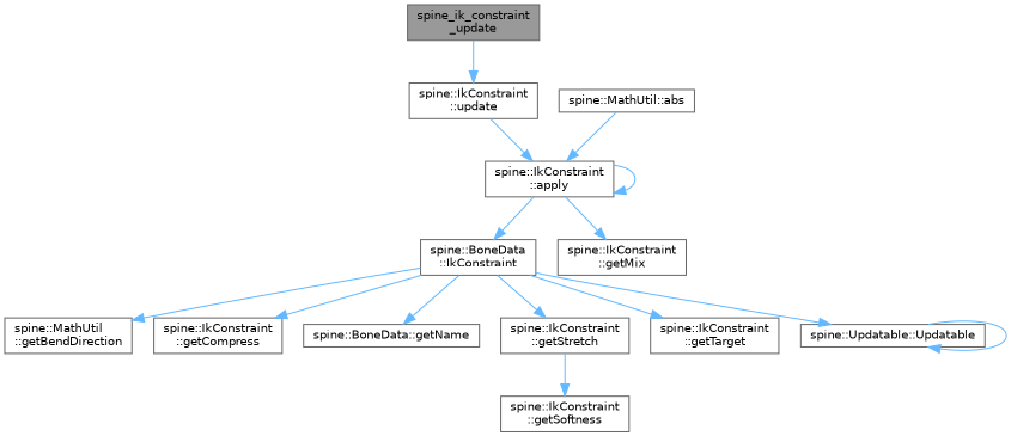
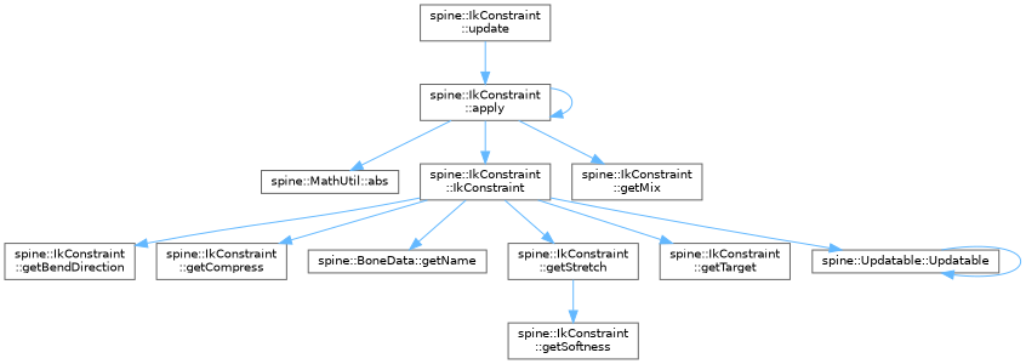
  digraph {
    rankdir=TB
    node [color=grey40 fillcolor=white fontname=Helvetica fontsize=10 shape=box style=filled]
    edge [color=steelblue1 fontname=Helvetica fontsize=10 labelfontname=Helvetica labelfontsize=10 style=solid]
-   n1 [color=gray40 fillcolor=grey60 fontcolor=black height=0.2 label="spine_ik_constraint\l_update" width=0.4]
    n2 [height=0.2 label="spine::IkConstraint\l::update" width=0.4]
    n3 [height=0.2 label="spine::IkConstraint\l::apply" width=0.4]
    n4 [height=0.2 label="spine::MathUtil::abs" width=0.4]
-   n5 [height=0.2 label="spine::BoneData\l::IkConstraint" width=0.4]
+   n5 [height=0.2 label="spine::IkConstraint\l::IkConstraint" width=0.4]
    n6 [height=0.2 label="spine::IkConstraint\l::getMix" width=0.4]
-   n7 [height=0.2 label="spine::MathUtil\l::getBendDirection" width=0.4]
+   n7 [height=0.2 label="spine::IkConstraint\l::getBendDirection" width=0.4]
    n8 [height=0.2 label="spine::IkConstraint\l::getCompress" width=0.4]
    n9 [height=0.2 label="spine::BoneData::getName" width=0.4]
    n10 [height=0.2 label="spine::IkConstraint\l::getStretch" width=0.4]
    n11 [height=0.2 label="spine::IkConstraint\l::getTarget" width=0.4]
    n12 [height=0.2 label="spine::Updatable::Updatable" width=0.4]
    n13 [height=0.2 label="spine::IkConstraint\l::getSoftness" width=0.4]
-   n1 -> n2
    n2 -> n3
    n3 -> n3
-   n4 -> n3
+   n3 -> n4
    n3 -> n5
    n3 -> n6
    n5 -> n7
    n5 -> n8
    n5 -> n9
    n5 -> n10
    n5 -> n11
    n5 -> n12
    n10 -> n13
    n12 -> n12
  }
